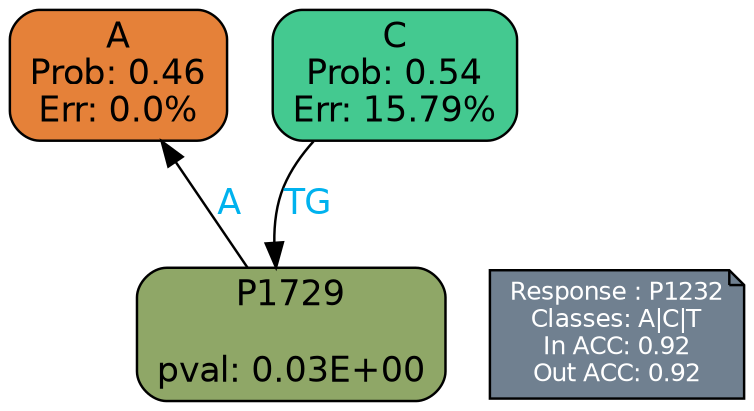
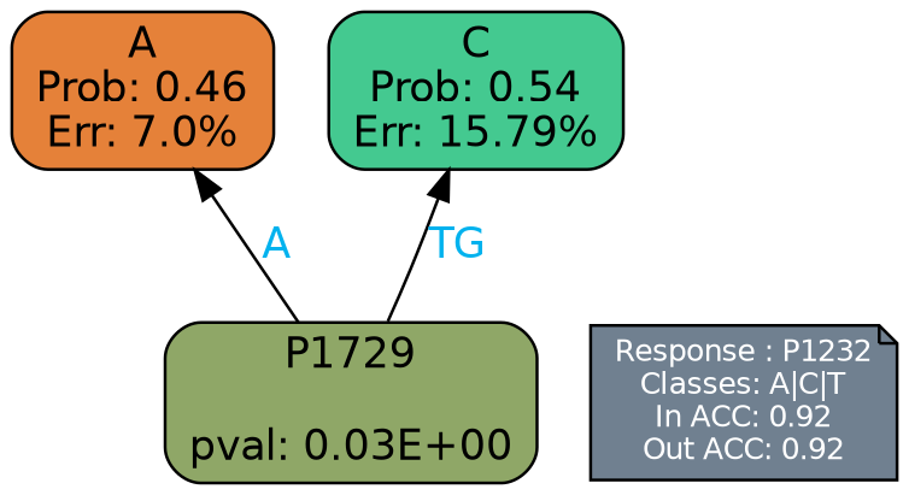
  digraph {
    ranksep=equally
    splines=polylines
    node [color=black fontname=helvetica shape=box style="filled, rounded"]
    edge [fontcolor=deepskyblue2 fontname=helvetica]
-   n1 [fillcolor="#e58139" label="A\nProb: 0.46\nErr: 0.0%"]
+   n1 [fillcolor="#e58139" label="A\nProb: 0.46\nErr: 7.0%"]
    n2 [fillcolor="#44c990" label="C\nProb: 0.54\nErr: 15.79%"]
    n3 [align=left fillcolor=slategray fontcolor=white fontsize=10 label="Response : P1232\nClasses: A|C|T\nIn ACC: 0.92\nOut ACC: 0.92\n" shape=note style=filled]
    n4 [fillcolor="#8fa767" label="P1729\n\npval: 0.03E+00"]
    subgraph sub_1 {
      rank=same
      n1
      n2
    }
    subgraph sub_2 {
      rank=same
      n3
      n4
    }
    n4 -> n1 [label=A]
-   n2 -> n4 [label=TG]
+   n4 -> n2 [label=TG]
  }
